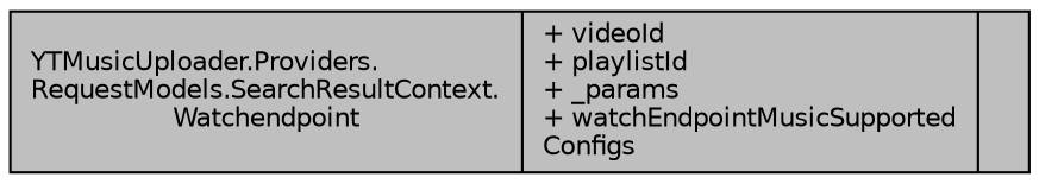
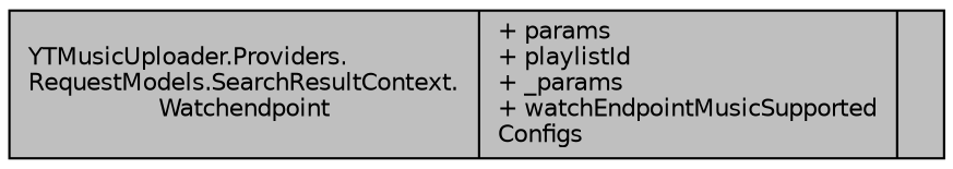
  digraph {
    rankdir=LR
-   n1 [color=black fillcolor=grey75 fontcolor=black fontname=Helvetica fontsize=10 height=0.2 label="{YTMusicUploader.Providers.\lRequestModels.SearchResultContext.\lWatchendpoint\n|+ videoId\l+ playlistId\l+ _params\l+ watchEndpointMusicSupported\lConfigs\l|}" shape=record style=filled width=0.4]
+   n1 [color=black fillcolor=grey75 fontcolor=black fontname=Helvetica fontsize=10 height=0.2 label="{YTMusicUploader.Providers.\lRequestModels.SearchResultContext.\lWatchendpoint\n|+ params\l+ playlistId\l+ _params\l+ watchEndpointMusicSupported\lConfigs\l|}" shape=record style=filled width=0.4]
  }
